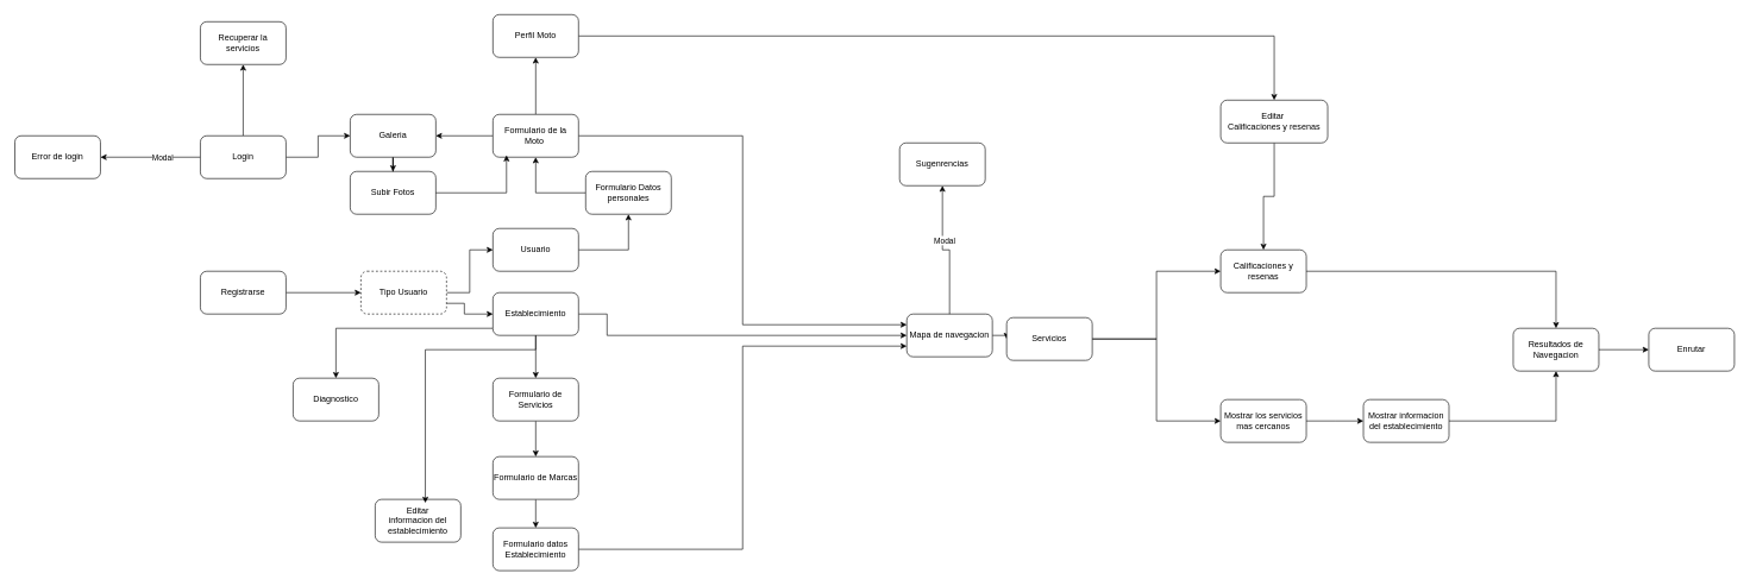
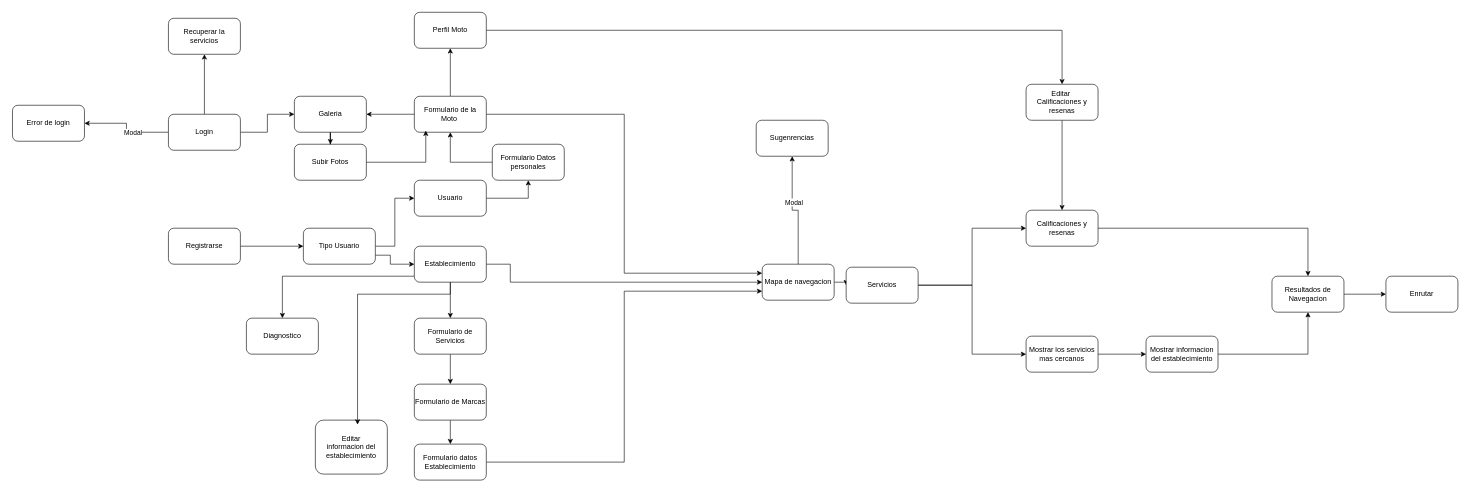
  <mxCell id="0" />
  <mxCell id="1" parent="0" />
  <mxCell id="2" style="edgeStyle=orthogonalEdgeStyle;rounded=0;orthogonalLoop=1;jettySize=auto;html=1;" parent="1" source="6" target="53" edge="1"><mxGeometry relative="1" as="geometry" /></mxCell>
  <mxCell id="3" style="edgeStyle=orthogonalEdgeStyle;rounded=0;orthogonalLoop=1;jettySize=auto;html=1;entryX=0.5;entryY=1;entryDx=0;entryDy=0;" parent="1" source="6" target="9" edge="1"><mxGeometry relative="1" as="geometry" /></mxCell>
  <mxCell id="4" style="edgeStyle=orthogonalEdgeStyle;rounded=0;orthogonalLoop=1;jettySize=auto;html=1;" parent="1" source="6" target="43" edge="1"><mxGeometry relative="1" as="geometry" /></mxCell>
  <mxCell id="5" value="Modal" style="edgeLabel;html=1;align=center;verticalAlign=middle;resizable=0;points=[];" parent="4" vertex="1" connectable="0"><mxGeometry x="-0.224" relative="1" as="geometry"><mxPoint as="offset" /></mxGeometry></mxCell>
  <mxCell id="6" value="Login" style="rounded=1;whiteSpace=wrap;html=1;" parent="1" vertex="1"><mxGeometry x="280" y="190" width="120" height="60" as="geometry" /></mxCell>
  <mxCell id="7" style="edgeStyle=orthogonalEdgeStyle;rounded=0;orthogonalLoop=1;jettySize=auto;html=1;entryX=0;entryY=0.5;entryDx=0;entryDy=0;" parent="1" source="8" target="12" edge="1"><mxGeometry relative="1" as="geometry" /></mxCell>
  <mxCell id="8" value="Registrarse" style="rounded=1;whiteSpace=wrap;html=1;" parent="1" vertex="1"><mxGeometry x="280" y="380" width="120" height="60" as="geometry" /></mxCell>
  <mxCell id="9" value="Recuperar la servicios" style="rounded=1;whiteSpace=wrap;html=1;" parent="1" vertex="1"><mxGeometry x="280" y="30" width="120" height="60" as="geometry" /></mxCell>
  <mxCell id="10" style="edgeStyle=orthogonalEdgeStyle;rounded=0;orthogonalLoop=1;jettySize=auto;html=1;exitX=1;exitY=0.75;exitDx=0;exitDy=0;" parent="1" source="12" target="18" edge="1"><mxGeometry relative="1" as="geometry"><Array as="points"><mxPoint x="650" y="425" /><mxPoint x="650" y="440" /></Array></mxGeometry></mxCell>
  <mxCell id="11" style="edgeStyle=orthogonalEdgeStyle;rounded=0;orthogonalLoop=1;jettySize=auto;html=1;entryX=0;entryY=0.5;entryDx=0;entryDy=0;" parent="1" source="12" target="59" edge="1"><mxGeometry relative="1" as="geometry" /></mxCell>
- <mxCell id="12" value="Tipo Usuario" style="rounded=1;whiteSpace=wrap;html=1;dashed=1;" parent="1" vertex="1"><mxGeometry x="505" y="380" width="120" height="60" as="geometry" /></mxCell>
+ <mxCell id="12" value="Tipo Usuario" style="rounded=1;whiteSpace=wrap;html=1;" parent="1" vertex="1"><mxGeometry x="505" y="380" width="120" height="60" as="geometry" /></mxCell>
  <mxCell id="13" style="edgeStyle=orthogonalEdgeStyle;rounded=0;orthogonalLoop=1;jettySize=auto;html=1;entryX=0.5;entryY=1;entryDx=0;entryDy=0;" parent="1" source="14" target="22" edge="1"><mxGeometry relative="1" as="geometry"><Array as="points"><mxPoint x="750" y="270" /><mxPoint x="750" y="270" /></Array></mxGeometry></mxCell>
  <mxCell id="14" value="Formulario Datos personales" style="rounded=1;whiteSpace=wrap;html=1;" parent="1" vertex="1"><mxGeometry x="820" y="240" width="120" height="60" as="geometry" /></mxCell>
  <mxCell id="15" style="edgeStyle=orthogonalEdgeStyle;rounded=0;orthogonalLoop=1;jettySize=auto;html=1;entryX=0.5;entryY=0;entryDx=0;entryDy=0;" parent="1" source="18" target="24" edge="1"><mxGeometry relative="1" as="geometry" /></mxCell>
  <mxCell id="16" style="edgeStyle=orthogonalEdgeStyle;rounded=0;orthogonalLoop=1;jettySize=auto;html=1;exitX=1;exitY=0.5;exitDx=0;exitDy=0;" parent="1" source="18" target="32" edge="1"><mxGeometry relative="1" as="geometry"><Array as="points"><mxPoint x="850" y="440" /><mxPoint x="850" y="470" /></Array></mxGeometry></mxCell>
  <mxCell id="17" style="edgeStyle=orthogonalEdgeStyle;rounded=0;orthogonalLoop=1;jettySize=auto;html=1;" parent="1" source="18" target="37" edge="1"><mxGeometry relative="1" as="geometry"><Array as="points"><mxPoint x="470" y="460" /></Array></mxGeometry></mxCell>
  <mxCell id="18" value="Establecimiento" style="rounded=1;whiteSpace=wrap;html=1;" parent="1" vertex="1"><mxGeometry x="690" y="410" width="120" height="60" as="geometry" /></mxCell>
  <mxCell id="19" style="edgeStyle=orthogonalEdgeStyle;rounded=0;orthogonalLoop=1;jettySize=auto;html=1;entryX=0;entryY=0.25;entryDx=0;entryDy=0;" parent="1" source="22" target="32" edge="1"><mxGeometry relative="1" as="geometry" /></mxCell>
  <mxCell id="20" style="edgeStyle=orthogonalEdgeStyle;rounded=0;orthogonalLoop=1;jettySize=auto;html=1;entryX=0.5;entryY=1;entryDx=0;entryDy=0;" parent="1" source="22" target="39" edge="1"><mxGeometry relative="1" as="geometry" /></mxCell>
  <mxCell id="21" style="edgeStyle=orthogonalEdgeStyle;rounded=0;orthogonalLoop=1;jettySize=auto;html=1;entryX=1;entryY=0.5;entryDx=0;entryDy=0;" parent="1" source="22" target="53" edge="1"><mxGeometry relative="1" as="geometry" /></mxCell>
  <mxCell id="22" value="Formulario de la Moto&amp;nbsp;" style="rounded=1;whiteSpace=wrap;html=1;" parent="1" vertex="1"><mxGeometry x="690" y="160" width="120" height="60" as="geometry" /></mxCell>
  <mxCell id="23" style="edgeStyle=orthogonalEdgeStyle;rounded=0;orthogonalLoop=1;jettySize=auto;html=1;" parent="1" source="24" target="26" edge="1"><mxGeometry relative="1" as="geometry" /></mxCell>
  <mxCell id="24" value="Formulario de Servicios" style="rounded=1;whiteSpace=wrap;html=1;" parent="1" vertex="1"><mxGeometry x="690" y="530" width="120" height="60" as="geometry" /></mxCell>
  <mxCell id="25" style="edgeStyle=orthogonalEdgeStyle;rounded=0;orthogonalLoop=1;jettySize=auto;html=1;" parent="1" source="26" target="28" edge="1"><mxGeometry relative="1" as="geometry" /></mxCell>
  <mxCell id="26" value="Formulario de Marcas" style="rounded=1;whiteSpace=wrap;html=1;" parent="1" vertex="1"><mxGeometry x="690" y="640" width="120" height="60" as="geometry" /></mxCell>
  <mxCell id="27" style="edgeStyle=orthogonalEdgeStyle;rounded=0;orthogonalLoop=1;jettySize=auto;html=1;entryX=0;entryY=0.75;entryDx=0;entryDy=0;" parent="1" source="28" target="32" edge="1"><mxGeometry relative="1" as="geometry" /></mxCell>
  <mxCell id="28" value="Formulario datos Establecimiento" style="rounded=1;whiteSpace=wrap;html=1;" parent="1" vertex="1"><mxGeometry x="690" y="740" width="120" height="60" as="geometry" /></mxCell>
  <mxCell id="29" style="edgeStyle=orthogonalEdgeStyle;rounded=0;orthogonalLoop=1;jettySize=auto;html=1;entryX=0;entryY=0.5;entryDx=0;entryDy=0;" parent="1" source="55" target="36" edge="1"><mxGeometry relative="1" as="geometry"><mxPoint x="1640" y="480" as="sourcePoint" /></mxGeometry></mxCell>
  <mxCell id="30" style="edgeStyle=orthogonalEdgeStyle;rounded=0;orthogonalLoop=1;jettySize=auto;html=1;entryX=0;entryY=0.5;entryDx=0;entryDy=0;" parent="1" source="55" target="34" edge="1"><mxGeometry relative="1" as="geometry"><mxPoint x="1640" y="480" as="sourcePoint" /></mxGeometry></mxCell>
  <mxCell id="31" style="edgeStyle=orthogonalEdgeStyle;rounded=0;orthogonalLoop=1;jettySize=auto;html=1;" parent="1" source="32" target="55" edge="1"><mxGeometry relative="1" as="geometry" /></mxCell>
  <mxCell id="32" value="Mapa de navegacion" style="rounded=1;whiteSpace=wrap;html=1;" parent="1" vertex="1"><mxGeometry x="1270" y="440" width="120" height="60" as="geometry" /></mxCell>
  <mxCell id="33" style="edgeStyle=orthogonalEdgeStyle;rounded=0;orthogonalLoop=1;jettySize=auto;html=1;entryX=0;entryY=0.5;entryDx=0;entryDy=0;" parent="1" source="34" target="41" edge="1"><mxGeometry relative="1" as="geometry"><Array as="points"><mxPoint x="1870" y="590" /><mxPoint x="1870" y="590" /></Array></mxGeometry></mxCell>
  <mxCell id="34" value="Mostrar los servicios mas cercanos" style="rounded=1;whiteSpace=wrap;html=1;" parent="1" vertex="1"><mxGeometry x="1710" y="560" width="120" height="60" as="geometry" /></mxCell>
  <mxCell id="35" style="edgeStyle=orthogonalEdgeStyle;rounded=0;orthogonalLoop=1;jettySize=auto;html=1;entryX=0.5;entryY=0;entryDx=0;entryDy=0;" parent="1" source="36" target="47" edge="1"><mxGeometry relative="1" as="geometry" /></mxCell>
  <mxCell id="36" value="Calificaciones y resenas" style="rounded=1;whiteSpace=wrap;html=1;" parent="1" vertex="1"><mxGeometry x="1710" y="350" width="120" height="60" as="geometry" /></mxCell>
  <mxCell id="37" value="Diagnostico" style="rounded=1;whiteSpace=wrap;html=1;" parent="1" vertex="1"><mxGeometry x="410" y="530" width="120" height="60" as="geometry" /></mxCell>
  <mxCell id="38" style="edgeStyle=orthogonalEdgeStyle;rounded=0;orthogonalLoop=1;jettySize=auto;html=1;entryX=0.5;entryY=0;entryDx=0;entryDy=0;" parent="1" source="39" target="49" edge="1"><mxGeometry relative="1" as="geometry" /></mxCell>
  <mxCell id="39" value="Perfil Moto" style="rounded=1;whiteSpace=wrap;html=1;" parent="1" vertex="1"><mxGeometry x="690" y="20" width="120" height="60" as="geometry" /></mxCell>
  <mxCell id="40" style="edgeStyle=orthogonalEdgeStyle;rounded=0;orthogonalLoop=1;jettySize=auto;html=1;entryX=0.5;entryY=1;entryDx=0;entryDy=0;" parent="1" source="41" target="47" edge="1"><mxGeometry relative="1" as="geometry" /></mxCell>
  <mxCell id="41" value="Mostrar informacion del establecimiento" style="rounded=1;whiteSpace=wrap;html=1;" parent="1" vertex="1"><mxGeometry x="1910" y="560" width="120" height="60" as="geometry" /></mxCell>
  <mxCell id="42" value="Sugenrencias" style="rounded=1;whiteSpace=wrap;html=1;" parent="1" vertex="1"><mxGeometry x="1260" y="200" width="120" height="60" as="geometry" /></mxCell>
- <mxCell id="43" value="&lt;div&gt;Error de login&lt;/div&gt;" style="rounded=1;whiteSpace=wrap;html=1;" parent="1" vertex="1"><mxGeometry x="20" y="190" width="120" height="60" as="geometry" /></mxCell>
+ <mxCell id="43" value="&lt;div&gt;Error de login&lt;/div&gt;" style="rounded=1;whiteSpace=wrap;html=1;" parent="1" vertex="1"><mxGeometry x="20" y="175" width="120" height="60" as="geometry" /></mxCell>
  <mxCell id="44" style="edgeStyle=orthogonalEdgeStyle;rounded=0;orthogonalLoop=1;jettySize=auto;html=1;entryX=0.5;entryY=1;entryDx=0;entryDy=0;" parent="1" source="32" target="42" edge="1"><mxGeometry relative="1" as="geometry" /></mxCell>
  <mxCell id="45" value="Modal" style="edgeLabel;html=1;align=center;verticalAlign=middle;resizable=0;points=[];" parent="44" vertex="1" connectable="0"><mxGeometry x="0.199" y="-2" relative="1" as="geometry"><mxPoint as="offset" /></mxGeometry></mxCell>
  <mxCell id="46" style="edgeStyle=orthogonalEdgeStyle;rounded=0;orthogonalLoop=1;jettySize=auto;html=1;" parent="1" source="47" target="56" edge="1"><mxGeometry relative="1" as="geometry" /></mxCell>
  <mxCell id="47" value="Resultados de Navegacion" style="rounded=1;whiteSpace=wrap;html=1;" parent="1" vertex="1"><mxGeometry x="2120" y="460" width="120" height="60" as="geometry" /></mxCell>
  <mxCell id="48" style="edgeStyle=orthogonalEdgeStyle;rounded=0;orthogonalLoop=1;jettySize=auto;html=1;entryX=0.5;entryY=0;entryDx=0;entryDy=0;" parent="1" source="49" target="36" edge="1"><mxGeometry relative="1" as="geometry" /></mxCell>
- <mxCell id="49" value="&lt;div&gt;Editar&amp;nbsp;&lt;/div&gt;Calificaciones y resenas" style="rounded=1;whiteSpace=wrap;html=1;" parent="1" vertex="1"><mxGeometry x="1710" y="140" width="150" height="60" as="geometry" /></mxCell>
- <mxCell id="50" value="&lt;div&gt;Editar&lt;/div&gt;informacion del establecimiento" style="rounded=1;whiteSpace=wrap;html=1;" parent="1" vertex="1"><mxGeometry x="525" y="700" width="120" height="60" as="geometry" /></mxCell>
+ <mxCell id="49" value="&lt;div&gt;Editar&amp;nbsp;&lt;/div&gt;Calificaciones y resenas" style="rounded=1;whiteSpace=wrap;html=1;" parent="1" vertex="1"><mxGeometry x="1710" y="140" width="120" height="60" as="geometry" /></mxCell>
+ <mxCell id="50" value="&lt;div&gt;Editar&lt;/div&gt;informacion del establecimiento" style="rounded=1;whiteSpace=wrap;html=1;" parent="1" vertex="1"><mxGeometry x="525" y="700" width="120" height="90" as="geometry" /></mxCell>
  <mxCell id="51" value="Subir Fotos" style="rounded=1;whiteSpace=wrap;html=1;" parent="1" vertex="1"><mxGeometry x="490" y="240" width="120" height="60" as="geometry" /></mxCell>
  <mxCell id="52" style="edgeStyle=orthogonalEdgeStyle;rounded=0;orthogonalLoop=1;jettySize=auto;html=1;" parent="1" source="53" target="51" edge="1"><mxGeometry relative="1" as="geometry" /></mxCell>
  <mxCell id="53" value="Galeria" style="rounded=1;whiteSpace=wrap;html=1;" parent="1" vertex="1"><mxGeometry x="490" y="160" width="120" height="60" as="geometry" /></mxCell>
  <mxCell id="54" style="edgeStyle=orthogonalEdgeStyle;rounded=0;orthogonalLoop=1;jettySize=auto;html=1;entryX=0.159;entryY=0.957;entryDx=0;entryDy=0;entryPerimeter=0;" parent="1" source="51" target="22" edge="1"><mxGeometry relative="1" as="geometry" /></mxCell>
  <mxCell id="55" value="Servicios" style="rounded=1;whiteSpace=wrap;html=1;" parent="1" vertex="1"><mxGeometry x="1410" y="445" width="120" height="60" as="geometry" /></mxCell>
  <mxCell id="56" value="Enrutar" style="rounded=1;whiteSpace=wrap;html=1;" parent="1" vertex="1"><mxGeometry x="2310" y="460" width="120" height="60" as="geometry" /></mxCell>
  <mxCell id="57" style="edgeStyle=orthogonalEdgeStyle;rounded=0;orthogonalLoop=1;jettySize=auto;html=1;entryX=0.586;entryY=0.082;entryDx=0;entryDy=0;entryPerimeter=0;" parent="1" source="18" target="50" edge="1"><mxGeometry relative="1" as="geometry"><Array as="points"><mxPoint x="750" y="490" /><mxPoint x="595" y="490" /></Array></mxGeometry></mxCell>
  <mxCell id="58" style="edgeStyle=orthogonalEdgeStyle;rounded=0;orthogonalLoop=1;jettySize=auto;html=1;entryX=0.5;entryY=1;entryDx=0;entryDy=0;" parent="1" source="59" target="14" edge="1"><mxGeometry relative="1" as="geometry" /></mxCell>
- <mxCell id="59" value="Usuario" style="rounded=1;whiteSpace=wrap;html=1;" parent="1" vertex="1"><mxGeometry x="690" y="320" width="120" height="60" as="geometry" /></mxCell>
+ <mxCell id="59" value="Usuario" style="rounded=1;whiteSpace=wrap;html=1;" parent="1" vertex="1"><mxGeometry x="690" y="300" width="120" height="60" as="geometry" /></mxCell>
